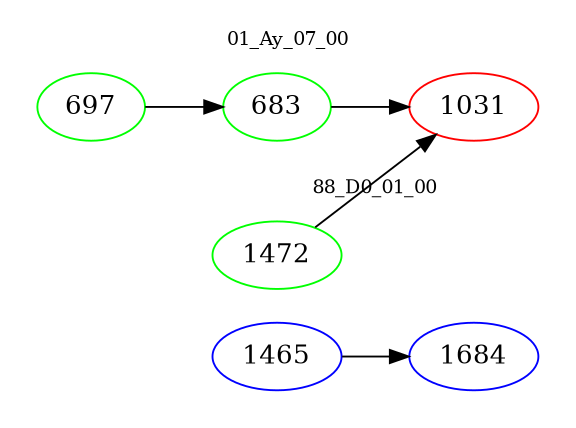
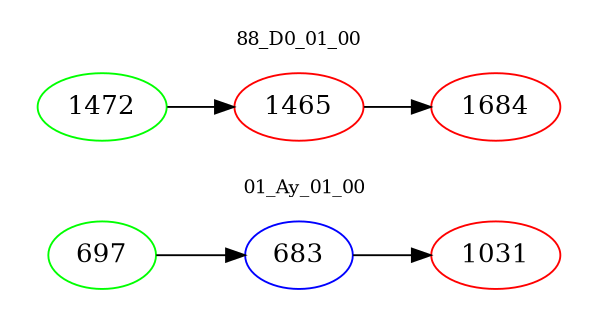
  digraph {
    rankdir=LR
    node [color=green]
    edge [color=black]
    n1 [label=697]
-   n2 [label=683]
+   n2 [color=blue label=683]
    n3 [color=red label=1031]
    n4 [label=1472]
-   n5 [color=blue label=1465]
-   n6 [color=blue label=1684]
+   n5 [color=red label=1465]
+   n6 [color=red label=1684]
    subgraph cluster_1 {
      color=white
      fontsize=10
-     label="01_Ay_07_00"
+     label="01_Ay_01_00"
      n1
      n2
      n3
    }
    subgraph cluster_2 {
      color=white
      fontsize=10
      label="88_D0_01_00"
      n4
      n5
      n6
    }
    n1 -> n2
    n2 -> n3
-   n4 -> n3
+   n4 -> n5
    n5 -> n6
  }
